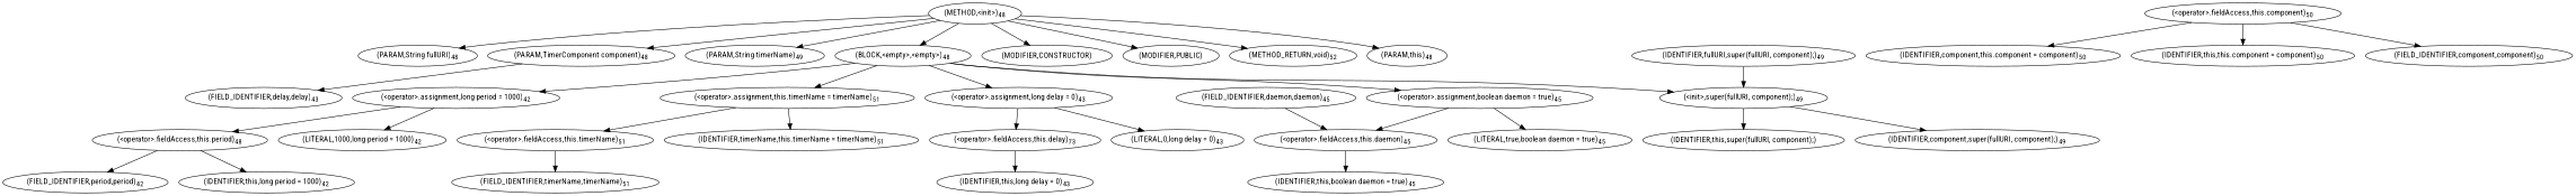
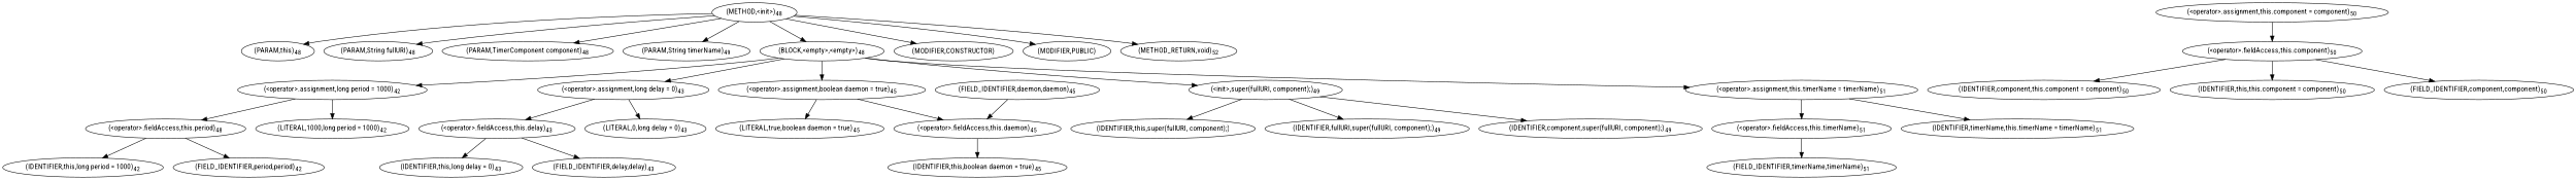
  digraph {
    fontname="Roboto Condensed"
    node [fontname="Roboto Condensed"]
    edge [fontname="Roboto Condensed"]
    n1 [label=<(METHOD,&lt;init&gt;)<SUB>48</SUB>>]
    n2 [label=<(PARAM,this)<SUB>48</SUB>>]
    n3 [label=<(PARAM,String fullURI)<SUB>48</SUB>>]
    n4 [label=<(PARAM,TimerComponent component)<SUB>48</SUB>>]
    n5 [label=<(PARAM,String timerName)<SUB>49</SUB>>]
    n6 [label=<(BLOCK,&lt;empty&gt;,&lt;empty&gt;)<SUB>48</SUB>>]
    n7 [label=<(MODIFIER,CONSTRUCTOR)>]
    n8 [label=<(MODIFIER,PUBLIC)>]
    n9 [label=<(METHOD_RETURN,void)<SUB>52</SUB>>]
    n10 [label=<(&lt;operator&gt;.assignment,long period = 1000)<SUB>42</SUB>>]
    n11 [label=<(&lt;operator&gt;.assignment,long delay = 0)<SUB>43</SUB>>]
    n12 [label=<(&lt;operator&gt;.assignment,boolean daemon = true)<SUB>45</SUB>>]
    n13 [label=<(&lt;init&gt;,super(fullURI, component);)<SUB>49</SUB>>]
    n14 [label=<(&lt;operator&gt;.assignment,this.timerName = timerName)<SUB>51</SUB>>]
    n15 [label=<(&lt;operator&gt;.fieldAccess,this.period)<SUB>48</SUB>>]
    n16 [label=<(LITERAL,1000,long period = 1000)<SUB>42</SUB>>]
-   n17 [label=<(&lt;operator&gt;.fieldAccess,this.delay)<SUB>73</SUB>>]
+   n17 [label=<(&lt;operator&gt;.fieldAccess,this.delay)<SUB>43</SUB>>]
    n18 [label=<(LITERAL,0,long delay = 0)<SUB>43</SUB>>]
    n19 [label=<(&lt;operator&gt;.fieldAccess,this.daemon)<SUB>45</SUB>>]
    n20 [label=<(LITERAL,true,boolean daemon = true)<SUB>45</SUB>>]
    n21 [label=<(IDENTIFIER,this,super(fullURI, component);)>]
    n22 [label=<(IDENTIFIER,fullURI,super(fullURI, component);)<SUB>49</SUB>>]
    n23 [label=<(IDENTIFIER,component,super(fullURI, component);)<SUB>49</SUB>>]
+   n24 [label=<(&lt;operator&gt;.assignment,this.component = component)<SUB>50</SUB>>]
    n25 [label=<(&lt;operator&gt;.fieldAccess,this.component)<SUB>50</SUB>>]
    n26 [label=<(&lt;operator&gt;.fieldAccess,this.timerName)<SUB>51</SUB>>]
    n27 [label=<(IDENTIFIER,timerName,this.timerName = timerName)<SUB>51</SUB>>]
    n28 [label=<(IDENTIFIER,this,long period = 1000)<SUB>42</SUB>>]
    n29 [label=<(FIELD_IDENTIFIER,period,period)<SUB>42</SUB>>]
    n30 [label=<(IDENTIFIER,this,long delay = 0)<SUB>43</SUB>>]
    n31 [label=<(FIELD_IDENTIFIER,delay,delay)<SUB>43</SUB>>]
    n32 [label=<(IDENTIFIER,this,boolean daemon = true)<SUB>45</SUB>>]
    n33 [label=<(FIELD_IDENTIFIER,daemon,daemon)<SUB>45</SUB>>]
    n34 [label=<(IDENTIFIER,component,this.component = component)<SUB>50</SUB>>]
    n35 [label=<(IDENTIFIER,this,this.component = component)<SUB>50</SUB>>]
    n36 [label=<(FIELD_IDENTIFIER,component,component)<SUB>50</SUB>>]
    n37 [label=<(FIELD_IDENTIFIER,timerName,timerName)<SUB>51</SUB>>]
    n1 -> n2
    n1 -> n3
    n1 -> n4
    n1 -> n5
    n1 -> n6
    n1 -> n7
    n1 -> n8
    n1 -> n9
    n6 -> n10
    n6 -> n11
    n6 -> n12
    n6 -> n13
    n6 -> n14
    n10 -> n15
    n10 -> n16
    n11 -> n17
    n11 -> n18
    n12 -> n19
    n12 -> n20
    n13 -> n21
-   n22 -> n13
+   n13 -> n22
    n13 -> n23
    n14 -> n26
    n14 -> n27
    n15 -> n28
    n15 -> n29
    n17 -> n30
-   n4 -> n31
+   n17 -> n31
    n19 -> n32
+   n24 -> n25
    n25 -> n34
    n25 -> n35
    n25 -> n36
    n26 -> n37
    n33 -> n19
  }
